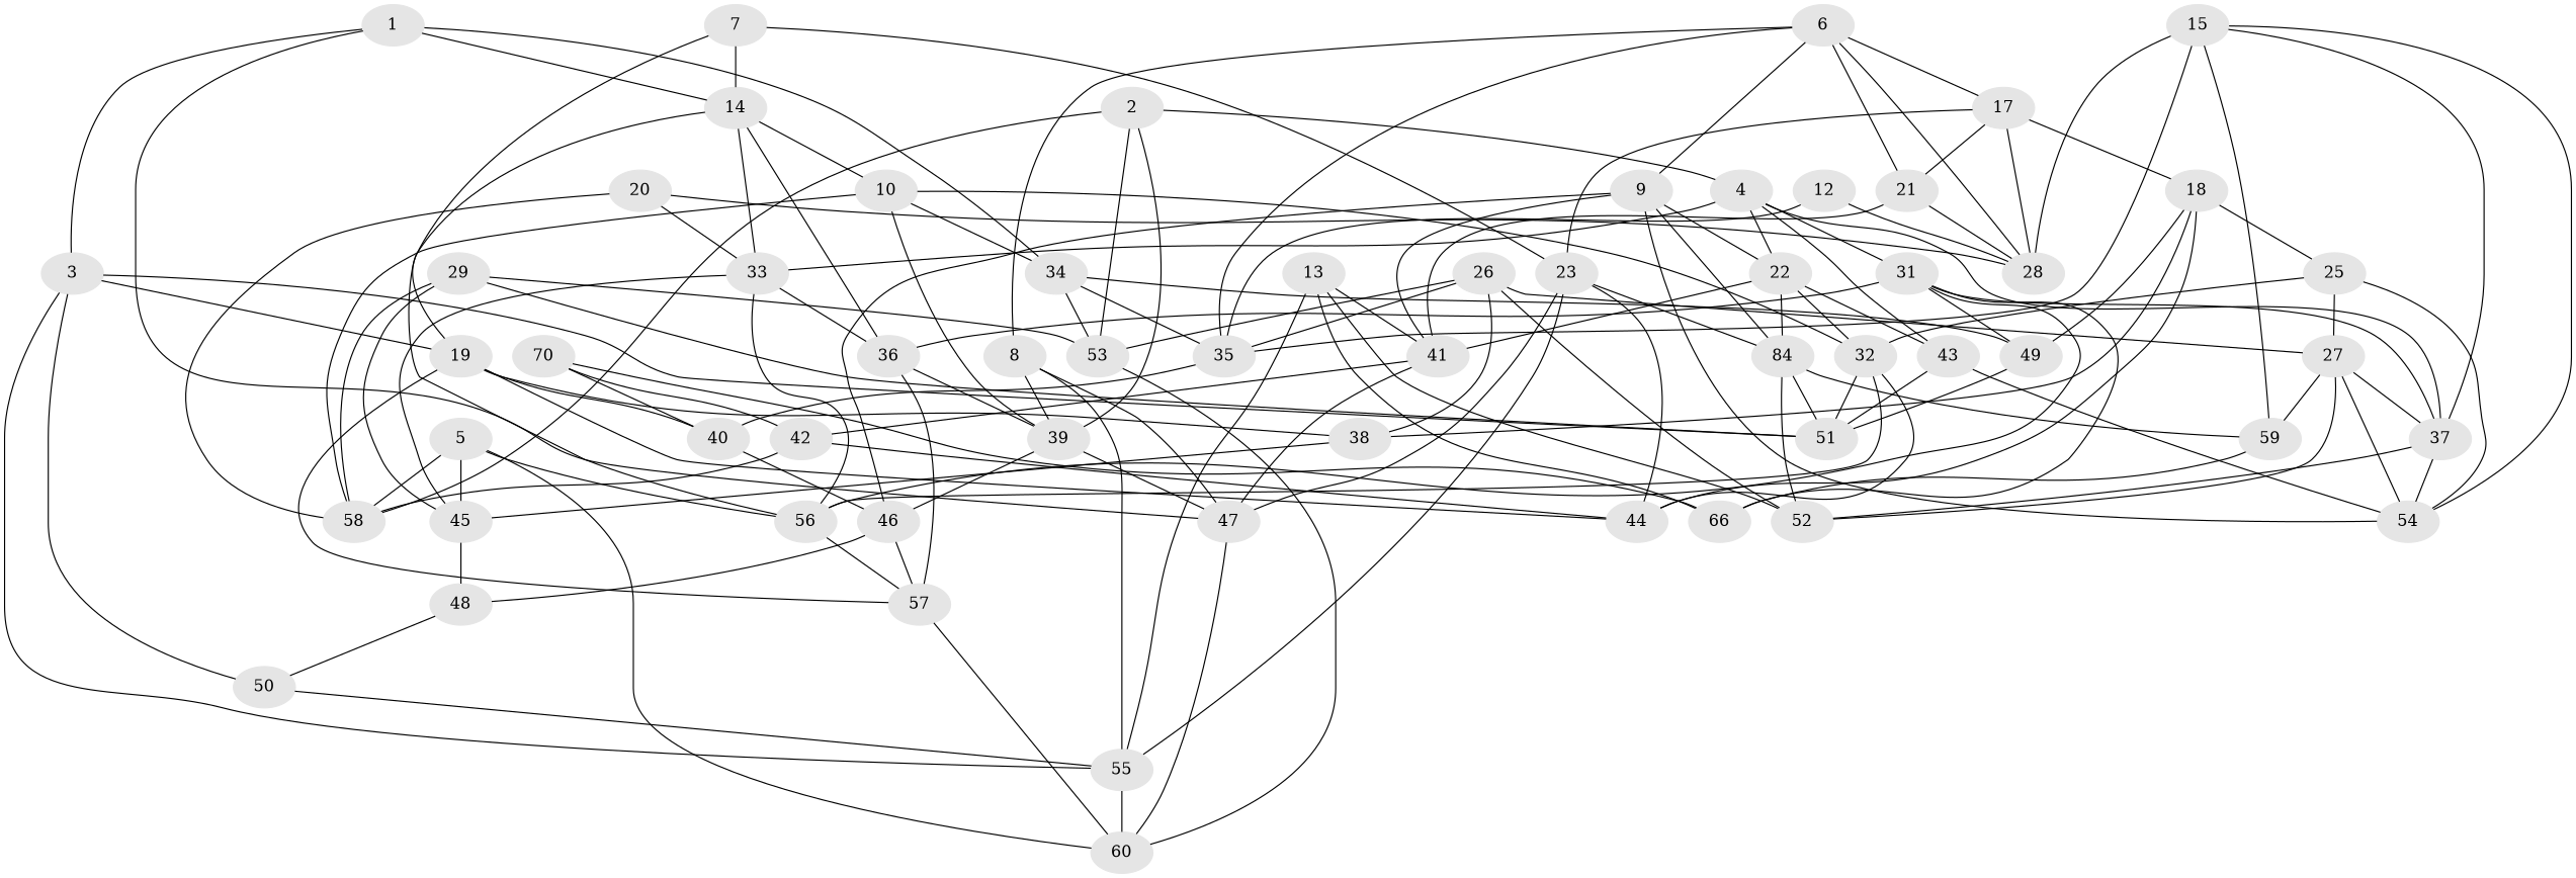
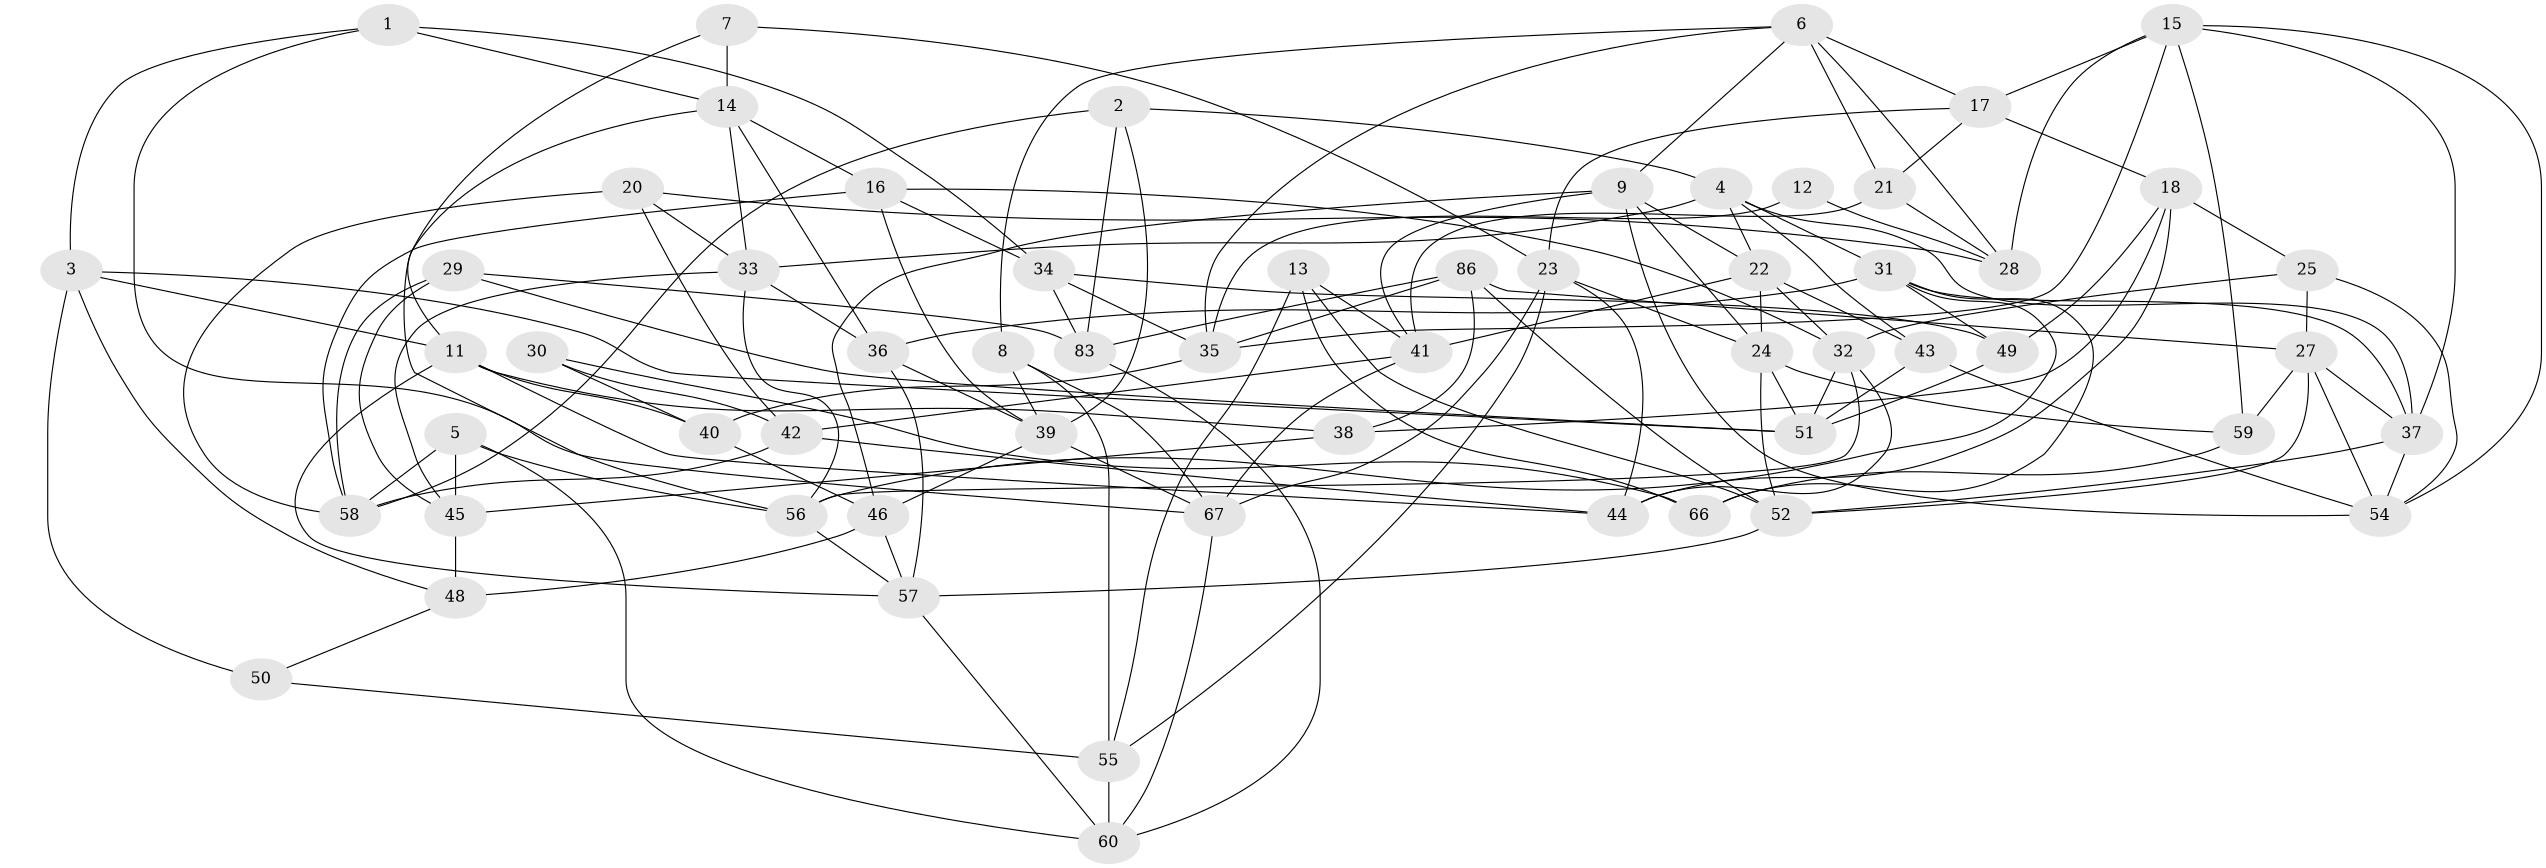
  graph {
    node [color=gray90 style=filled]
    edge [weight=1.0]
    1
    3
    14
    34
-   47
-   19
+   47 [label=67]
+   19 [label=11]
    50
    51
    55
    33
    56
-   16 [label=10]
+   16
    36
-   53
+   53 [label=83]
    35
    49
    60
    2
    4
    39
    58
    22
    31
    37
    43
    46
    38
    44
    40
    57
-   24 [label=84]
+   24
    41
    32
    n34 [label=66]
    45
    54
    52
    5
    48
    6
    8
    9
    17
    21
    28
    23
    18
    7
    59
    42
    12
-   26
+   26 [label=86]
    27
-   30 [label=70]
+   30
    13
    15
    25
    20
    29
    1 -- 3
    1 -- 14
    1 -- 34
    1 -- 47
    3 -- 19
    3 -- 50 [weight=2.0]
    3 -- 51
-   3 -- 55
+   3 -- 48
    14 -- 33
    14 -- 56
    14 -- 16
    14 -- 36
    34 -- 53 [weight=2.0]
    34 -- 35
    34 -- 49
    47 -- 60
    19 -- 38
    19 -- 44
    19 -- 40
    19 -- 57
    50 -- 55
    55 -- 60
    33 -- 56
    33 -- 36
    33 -- 45
    56 -- 57
    16 -- 34
    16 -- 39
    16 -- 58
    16 -- 32
    36 -- 39
    36 -- 57
    53 -- 60
    35 -- 40
    49 -- 51
    2 -- 53
    2 -- 4
    2 -- 39
    2 -- 58
    4 -- 33
    4 -- 22
    4 -- 31
    4 -- 37
    4 -- 43
    39 -- 47
    39 -- 46
    22 -- 43
    22 -- 24
    22 -- 41
    22 -- 32
    31 -- 56
    31 -- 36
    31 -- 49
    31 -- 37
    31 -- n34
    37 -- 54
    37 -- 52
    43 -- 51
    43 -- 54
    46 -- 57
    46 -- 48 [weight=2.0]
    38 -- 45 [weight=2.0]
    40 -- 46
    57 -- 60
    24 -- 51
    24 -- 52
    24 -- 59
    41 -- 47
    41 -- 42
    32 -- 51
    32 -- 56
    32 -- 44
    45 -- 48
+   52 -- 57
    5 -- 56
    5 -- 60
    5 -- 58
    5 -- 45
    48 -- 50
    6 -- 35
    6 -- 8
    6 -- 9
    6 -- 17
    6 -- 21
    6 -- 28
    8 -- 47
    8 -- 55
    8 -- 39
    9 -- 22
    9 -- 46
    9 -- 24
    9 -- 41
    9 -- 54
    17 -- 21
    17 -- 23
    17 -- 18
    21 -- 41
    21 -- 28
    23 -- 47
    23 -- 55
    23 -- 44
    23 -- 24
    18 -- 49
    18 -- 38
    18 -- 44 [weight=2.0]
    18 -- 25
    7 -- 14
    7 -- 19
    7 -- 23
    59 -- n34
    42 -- 58
    42 -- 44
    12 -- 35
    12 -- 28 [weight=2.0]
    26 -- 53
    26 -- 35
    26 -- 38
    26 -- 52
    26 -- 27
    27 -- 37
    27 -- 54
    27 -- 52
    27 -- 59
    30 -- 40
    30 -- n34
    30 -- 42 [weight=2.0]
    13 -- 55
    13 -- 41
    13 -- n34
    13 -- 52
    15 -- 35
    15 -- 37
    15 -- 54
-   28 -- 17
+   15 -- 17
    15 -- 28
    15 -- 59
    25 -- 32
    25 -- 54
    25 -- 27
    20 -- 33
    20 -- 58
    20 -- 28
+   20 -- 42
    29 -- 51
    29 -- 53
    29 -- 58
    29 -- 45
  }
